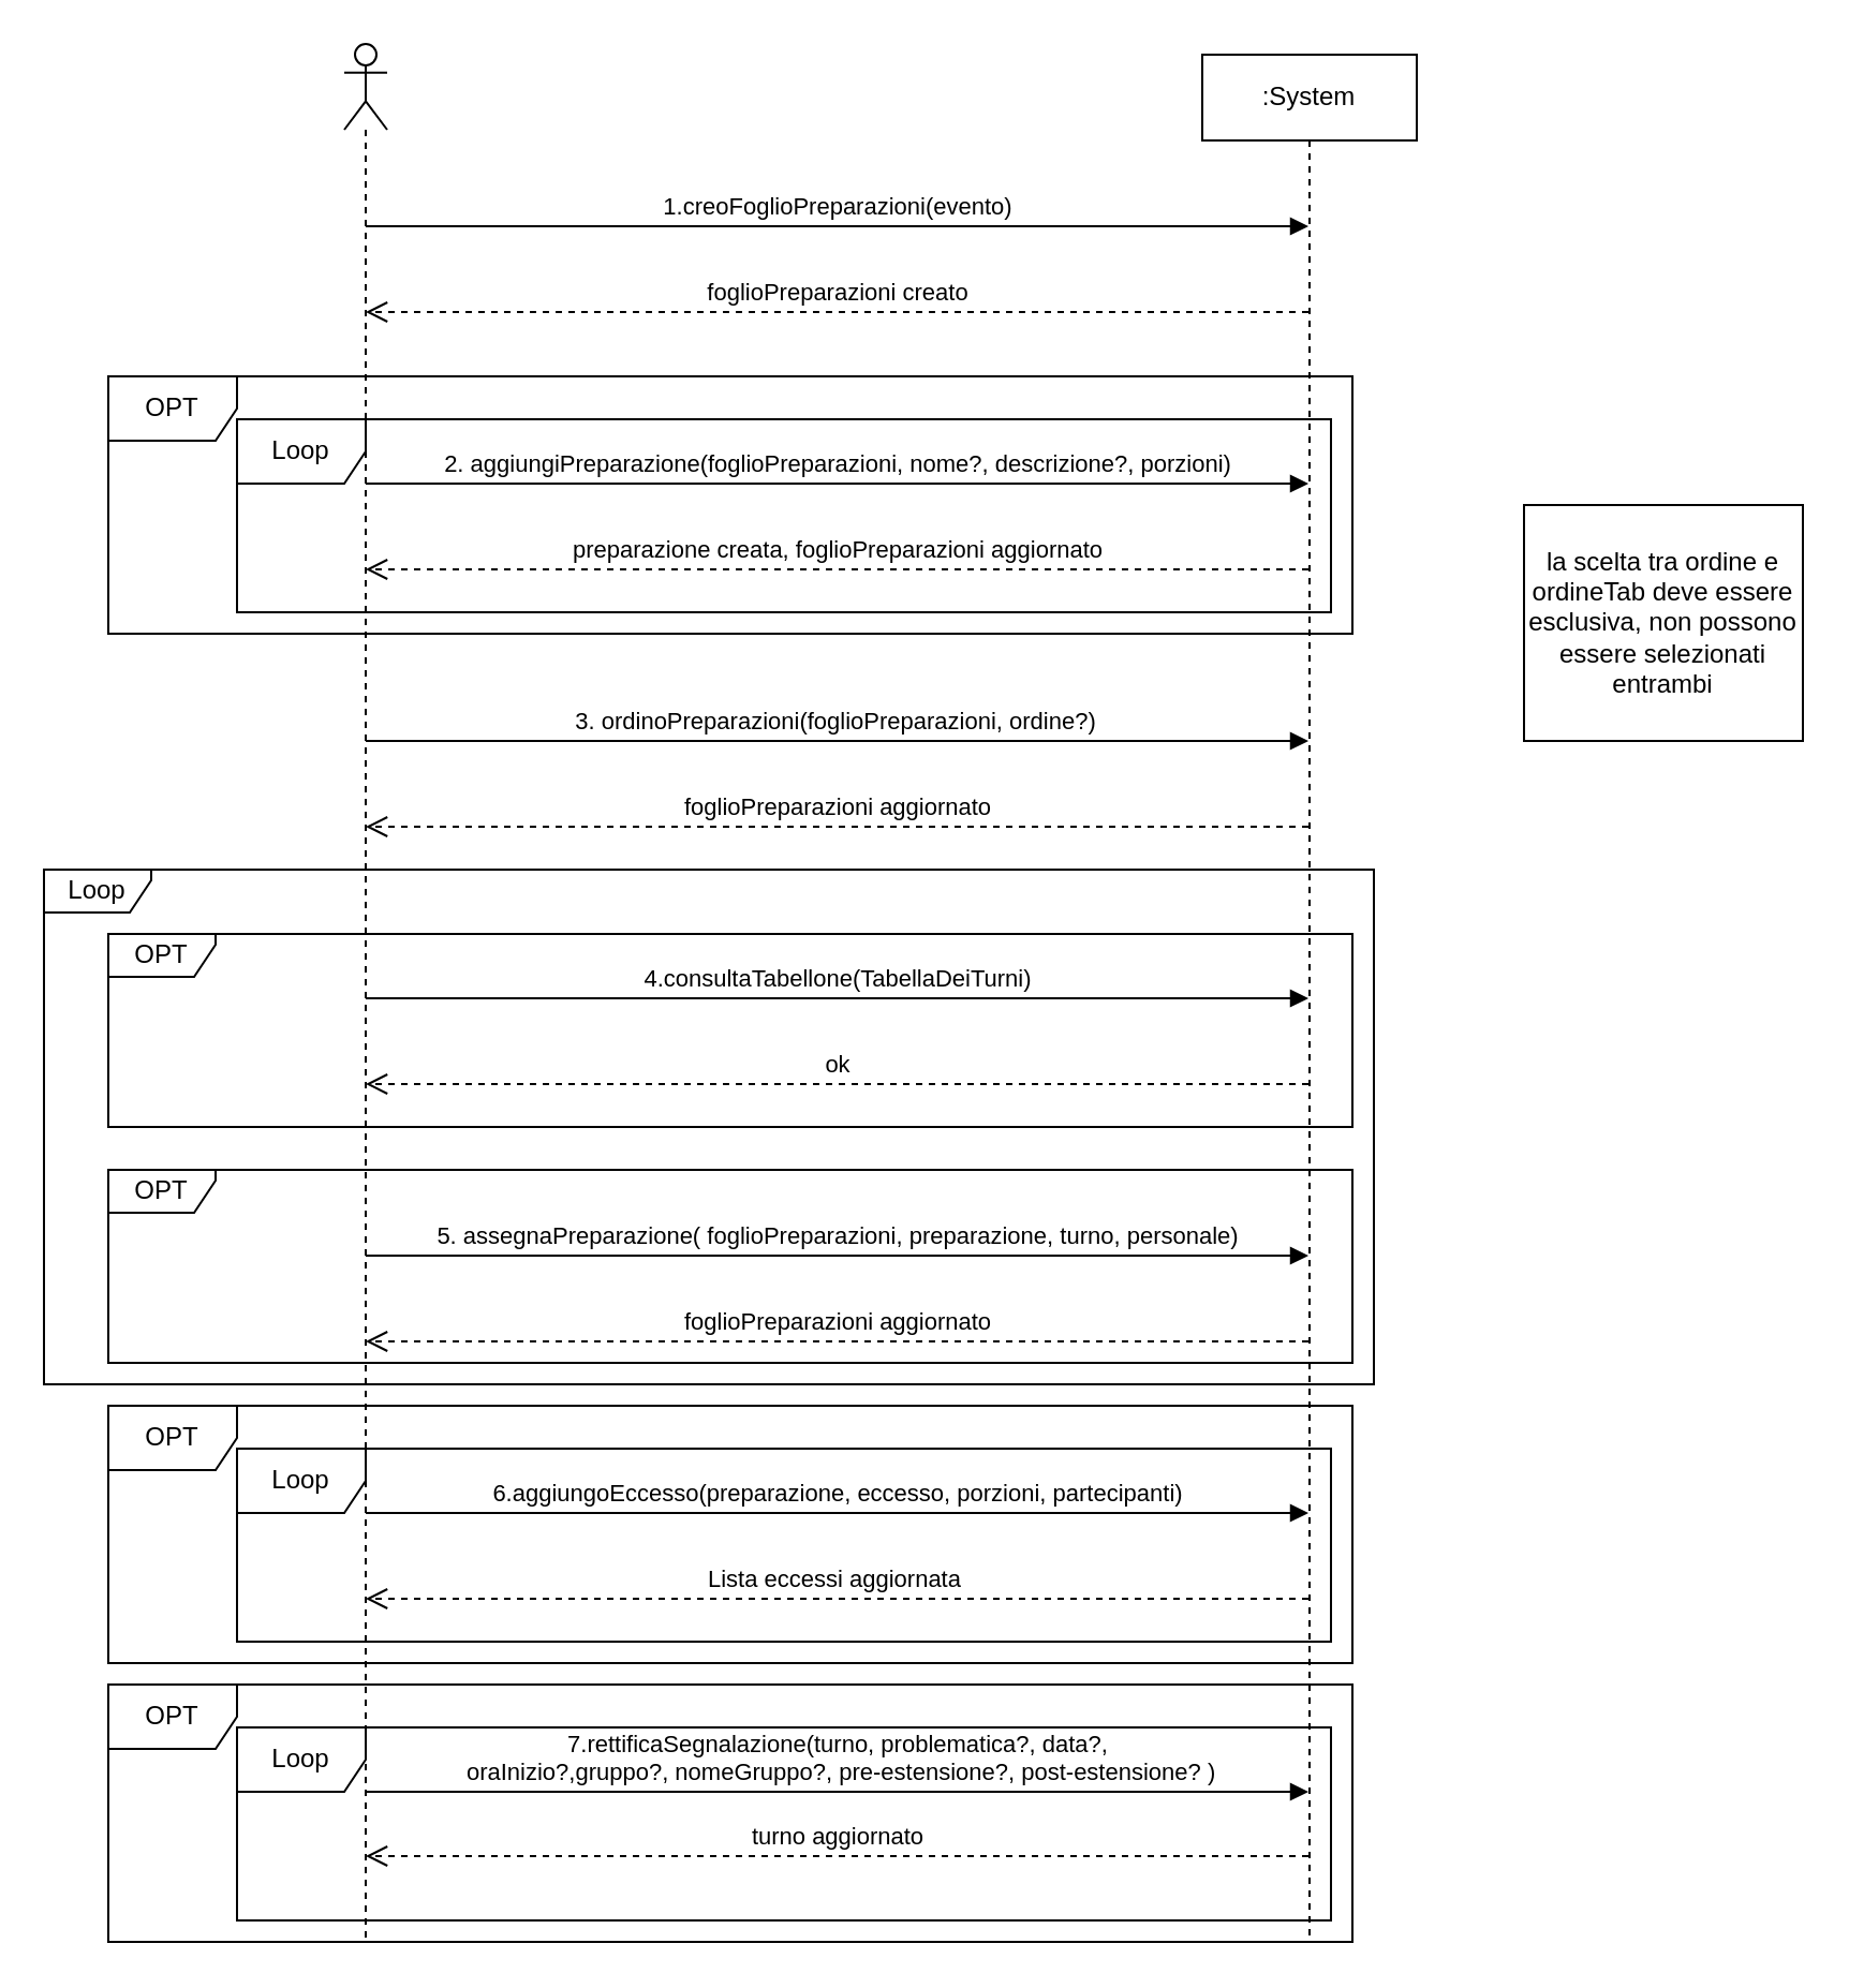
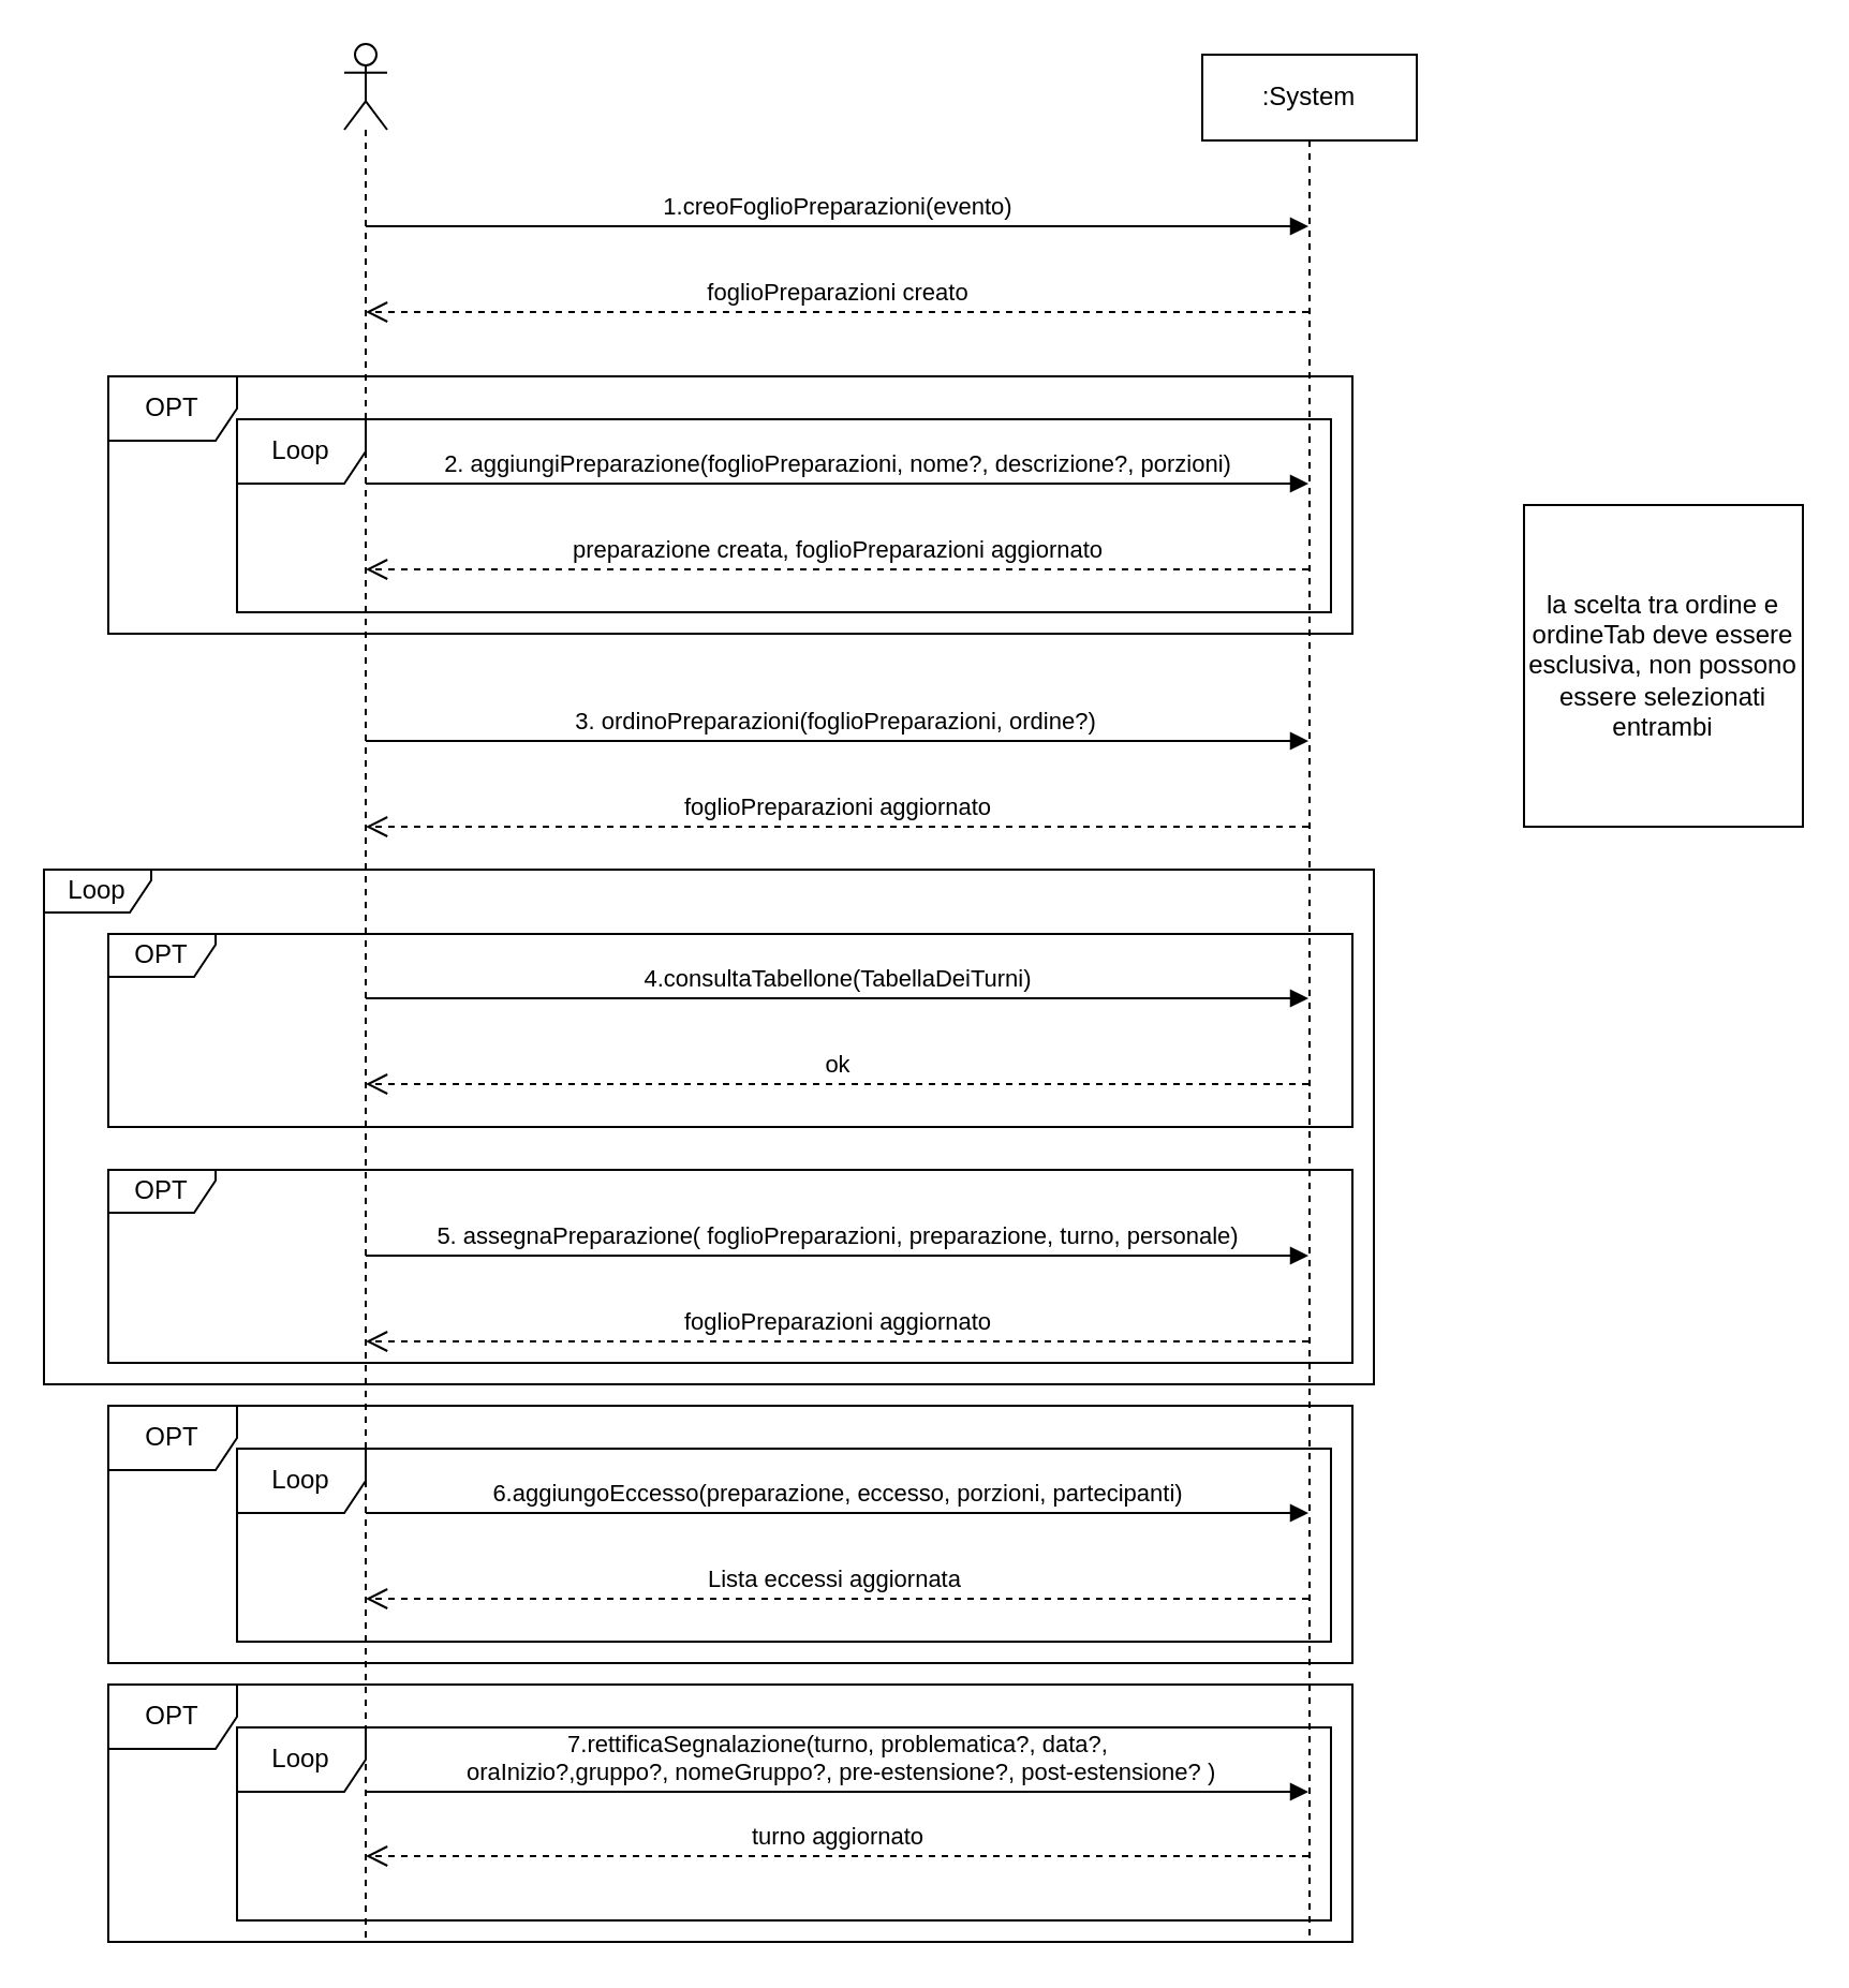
  <mxCell id="0" />
  <mxCell id="1" parent="0" />
  <mxCell id="2" value=":System" style="shape=umlLifeline;perimeter=lifelinePerimeter;whiteSpace=wrap;html=1;container=1;dropTarget=0;collapsible=0;recursiveResize=0;outlineConnect=0;portConstraint=eastwest;newEdgeStyle={&quot;curved&quot;:0,&quot;rounded&quot;:0};" vertex="1" parent="1"><mxGeometry x="560" y="25" width="100" height="880" as="geometry" /></mxCell>
  <mxCell id="3" value="" style="shape=umlLifeline;perimeter=lifelinePerimeter;whiteSpace=wrap;html=1;container=1;dropTarget=0;collapsible=0;recursiveResize=0;outlineConnect=0;portConstraint=eastwest;newEdgeStyle={&quot;curved&quot;:0,&quot;rounded&quot;:0};participant=umlActor;" vertex="1" parent="1"><mxGeometry x="160" y="20" width="20" height="885" as="geometry" /></mxCell>
  <mxCell id="4" value="1.creoFoglioPreparazioni(evento)" style="html=1;verticalAlign=bottom;endArrow=block;curved=0;rounded=0;" edge="1" parent="1"><mxGeometry width="80" relative="1" as="geometry"><mxPoint x="170" y="105" as="sourcePoint" /><mxPoint x="609.5" y="105" as="targetPoint" /></mxGeometry></mxCell>
  <mxCell id="5" value="foglioPreparazioni creato" style="html=1;verticalAlign=bottom;endArrow=open;dashed=1;endSize=8;curved=0;rounded=0;" edge="1" parent="1"><mxGeometry x="0.001" relative="1" as="geometry"><mxPoint x="609.5" y="145" as="sourcePoint" /><mxPoint x="170" y="145" as="targetPoint" /><mxPoint as="offset" /></mxGeometry></mxCell>
  <mxCell id="6" value="2. aggiungiPreparazione(foglioPreparazioni, nome?, descrizione?, porzioni)" style="html=1;verticalAlign=bottom;endArrow=block;curved=0;rounded=0;" edge="1" parent="1"><mxGeometry x="0.001" width="80" relative="1" as="geometry"><mxPoint x="170" y="225" as="sourcePoint" /><mxPoint x="609.5" y="225" as="targetPoint" /><Array as="points"><mxPoint x="220" y="225" /></Array><mxPoint as="offset" /></mxGeometry></mxCell>
  <mxCell id="7" value="preparazione creata, foglioPreparazioni aggiornato" style="html=1;verticalAlign=bottom;endArrow=open;dashed=1;endSize=8;curved=0;rounded=0;" edge="1" parent="1"><mxGeometry x="0.001" relative="1" as="geometry"><mxPoint x="609.5" y="265" as="sourcePoint" /><mxPoint x="170" y="265" as="targetPoint" /><Array as="points"><mxPoint x="310" y="265" /></Array><mxPoint as="offset" /></mxGeometry></mxCell>
  <mxCell id="8" value="3. ordinoPreparazioni(foglioPreparazioni, ordine?)" style="html=1;verticalAlign=bottom;endArrow=block;curved=0;rounded=0;" edge="1" parent="1" target="2"><mxGeometry x="-0.002" width="80" relative="1" as="geometry"><mxPoint x="170" y="345" as="sourcePoint" /><mxPoint x="250" y="345" as="targetPoint" /><mxPoint as="offset" /></mxGeometry></mxCell>
  <mxCell id="9" value="foglioPreparazioni aggiornato" style="html=1;verticalAlign=bottom;endArrow=open;dashed=1;endSize=8;curved=0;rounded=0;" edge="1" parent="1" source="2"><mxGeometry x="-0.001" relative="1" as="geometry"><mxPoint x="250" y="385" as="sourcePoint" /><mxPoint x="170" y="385" as="targetPoint" /><mxPoint as="offset" /></mxGeometry></mxCell>
  <mxCell id="10" value="4.consultaTabellone(TabellaDeiTurni)" style="html=1;verticalAlign=bottom;endArrow=block;curved=0;rounded=0;" edge="1" parent="1" target="2"><mxGeometry x="0.001" width="80" relative="1" as="geometry"><mxPoint x="170" y="465" as="sourcePoint" /><mxPoint x="250" y="465" as="targetPoint" /><mxPoint as="offset" /></mxGeometry></mxCell>
  <mxCell id="11" value="ok" style="html=1;verticalAlign=bottom;endArrow=open;dashed=1;endSize=8;curved=0;rounded=0;" edge="1" parent="1" source="2"><mxGeometry relative="1" as="geometry"><mxPoint x="250" y="505" as="sourcePoint" /><mxPoint x="170" y="505" as="targetPoint" /></mxGeometry></mxCell>
  <mxCell id="12" value="5. assegnaPreparazione( foglioPreparazioni, preparazione, turno, personale)" style="html=1;verticalAlign=bottom;endArrow=block;curved=0;rounded=0;" edge="1" parent="1" target="2"><mxGeometry x="0.001" width="80" relative="1" as="geometry"><mxPoint x="170" y="585" as="sourcePoint" /><mxPoint x="250" y="585" as="targetPoint" /><mxPoint as="offset" /></mxGeometry></mxCell>
  <mxCell id="13" value="foglioPreparazioni aggiornato" style="html=1;verticalAlign=bottom;endArrow=open;dashed=1;endSize=8;curved=0;rounded=0;" edge="1" parent="1" source="2"><mxGeometry x="-0.001" relative="1" as="geometry"><mxPoint x="250" y="625" as="sourcePoint" /><mxPoint x="170" y="625" as="targetPoint" /><mxPoint as="offset" /></mxGeometry></mxCell>
  <mxCell id="14" value="6.aggiungoEccesso(preparazione, eccesso, porzioni, partecipanti)" style="html=1;verticalAlign=bottom;endArrow=block;curved=0;rounded=0;" edge="1" parent="1" target="2"><mxGeometry x="0.001" width="80" relative="1" as="geometry"><mxPoint x="170" y="705" as="sourcePoint" /><mxPoint x="250" y="705" as="targetPoint" /><mxPoint as="offset" /></mxGeometry></mxCell>
  <mxCell id="15" value="Lista eccessi aggiornata&amp;nbsp;" style="html=1;verticalAlign=bottom;endArrow=open;dashed=1;endSize=8;curved=0;rounded=0;" edge="1" parent="1" source="2"><mxGeometry relative="1" as="geometry"><mxPoint x="250" y="745" as="sourcePoint" /><mxPoint x="170" y="745" as="targetPoint" /></mxGeometry></mxCell>
  <mxCell id="16" value="7.rettificaSegnalazione(turno, problematica?, data?,&lt;div&gt;&amp;nbsp;oraInizio?,gruppo?, nomeGruppo?, pre-estensione?, post-estensione? )&lt;/div&gt;" style="html=1;verticalAlign=bottom;endArrow=block;curved=0;rounded=0;" edge="1" parent="1"><mxGeometry x="0.001" width="80" relative="1" as="geometry"><mxPoint x="170" y="835" as="sourcePoint" /><mxPoint x="609.5" y="835" as="targetPoint" /><mxPoint as="offset" /></mxGeometry></mxCell>
  <mxCell id="17" value="turno aggiornato" style="html=1;verticalAlign=bottom;endArrow=open;dashed=1;endSize=8;curved=0;rounded=0;" edge="1" parent="1" source="2"><mxGeometry relative="1" as="geometry"><mxPoint x="250" y="865" as="sourcePoint" /><mxPoint x="170" y="865" as="targetPoint" /></mxGeometry></mxCell>
- <mxCell id="18" value="la scelta tra ordine e ordineTab deve essere esclusiva, non possono essere selezionati entrambi" style="html=1;whiteSpace=wrap;" vertex="1" parent="1"><mxGeometry x="710" y="235" width="130" height="110" as="geometry" /></mxCell>
+ <mxCell id="18" value="la scelta tra ordine e ordineTab deve essere esclusiva, non possono essere selezionati entrambi" style="html=1;whiteSpace=wrap;" vertex="1" parent="1"><mxGeometry x="710" y="235" width="130" height="150" as="geometry" /></mxCell>
  <mxCell id="19" value="Loop" style="shape=umlFrame;whiteSpace=wrap;html=1;pointerEvents=0;" vertex="1" parent="1"><mxGeometry x="110" y="675" width="510" height="90" as="geometry" /></mxCell>
  <mxCell id="20" value="Loop" style="shape=umlFrame;whiteSpace=wrap;html=1;pointerEvents=0;width=50;height=20;" vertex="1" parent="1"><mxGeometry x="20" y="405" width="620" height="240" as="geometry" /></mxCell>
  <mxCell id="21" value="Loop" style="shape=umlFrame;whiteSpace=wrap;html=1;pointerEvents=0;" vertex="1" parent="1"><mxGeometry x="110" y="195" width="510" height="90" as="geometry" /></mxCell>
  <mxCell id="22" value="Loop" style="shape=umlFrame;whiteSpace=wrap;html=1;pointerEvents=0;" vertex="1" parent="1"><mxGeometry x="110" y="805" width="510" height="90" as="geometry" /></mxCell>
  <mxCell id="23" value="OPT" style="shape=umlFrame;whiteSpace=wrap;html=1;pointerEvents=0;" vertex="1" parent="1"><mxGeometry x="50" y="175" width="580" height="120" as="geometry" /></mxCell>
  <mxCell id="24" value="OPT" style="shape=umlFrame;whiteSpace=wrap;html=1;pointerEvents=0;width=50;height=20;" vertex="1" parent="1"><mxGeometry x="50" y="435" width="580" height="90" as="geometry" /></mxCell>
  <mxCell id="25" value="OPT" style="shape=umlFrame;whiteSpace=wrap;html=1;pointerEvents=0;" vertex="1" parent="1"><mxGeometry x="50" y="655" width="580" height="120" as="geometry" /></mxCell>
  <mxCell id="26" value="OPT" style="shape=umlFrame;whiteSpace=wrap;html=1;pointerEvents=0;" vertex="1" parent="1"><mxGeometry x="50" y="785" width="580" height="120" as="geometry" /></mxCell>
  <mxCell id="27" value="OPT" style="shape=umlFrame;whiteSpace=wrap;html=1;pointerEvents=0;width=50;height=20;" vertex="1" parent="1"><mxGeometry x="50" y="545" width="580" height="90" as="geometry" /></mxCell>
